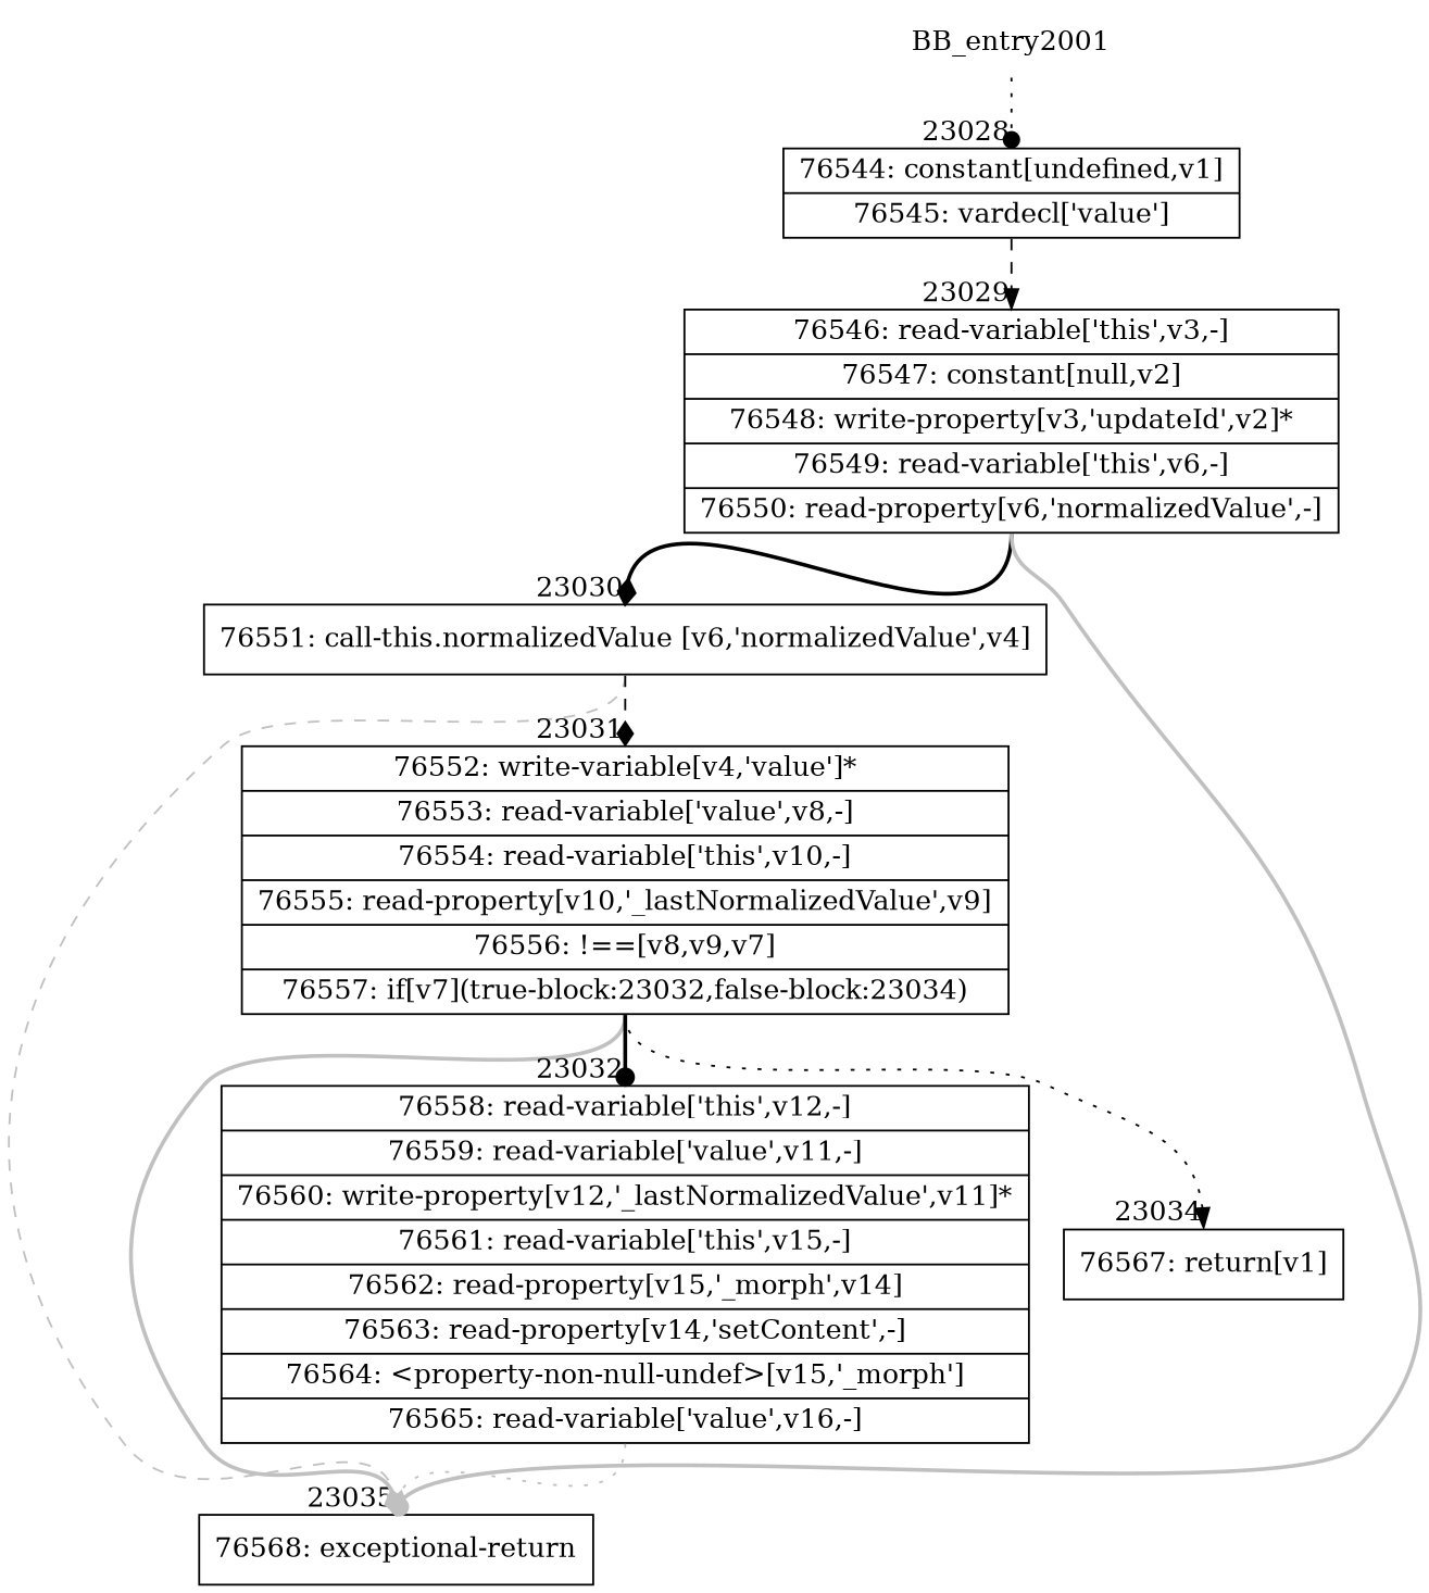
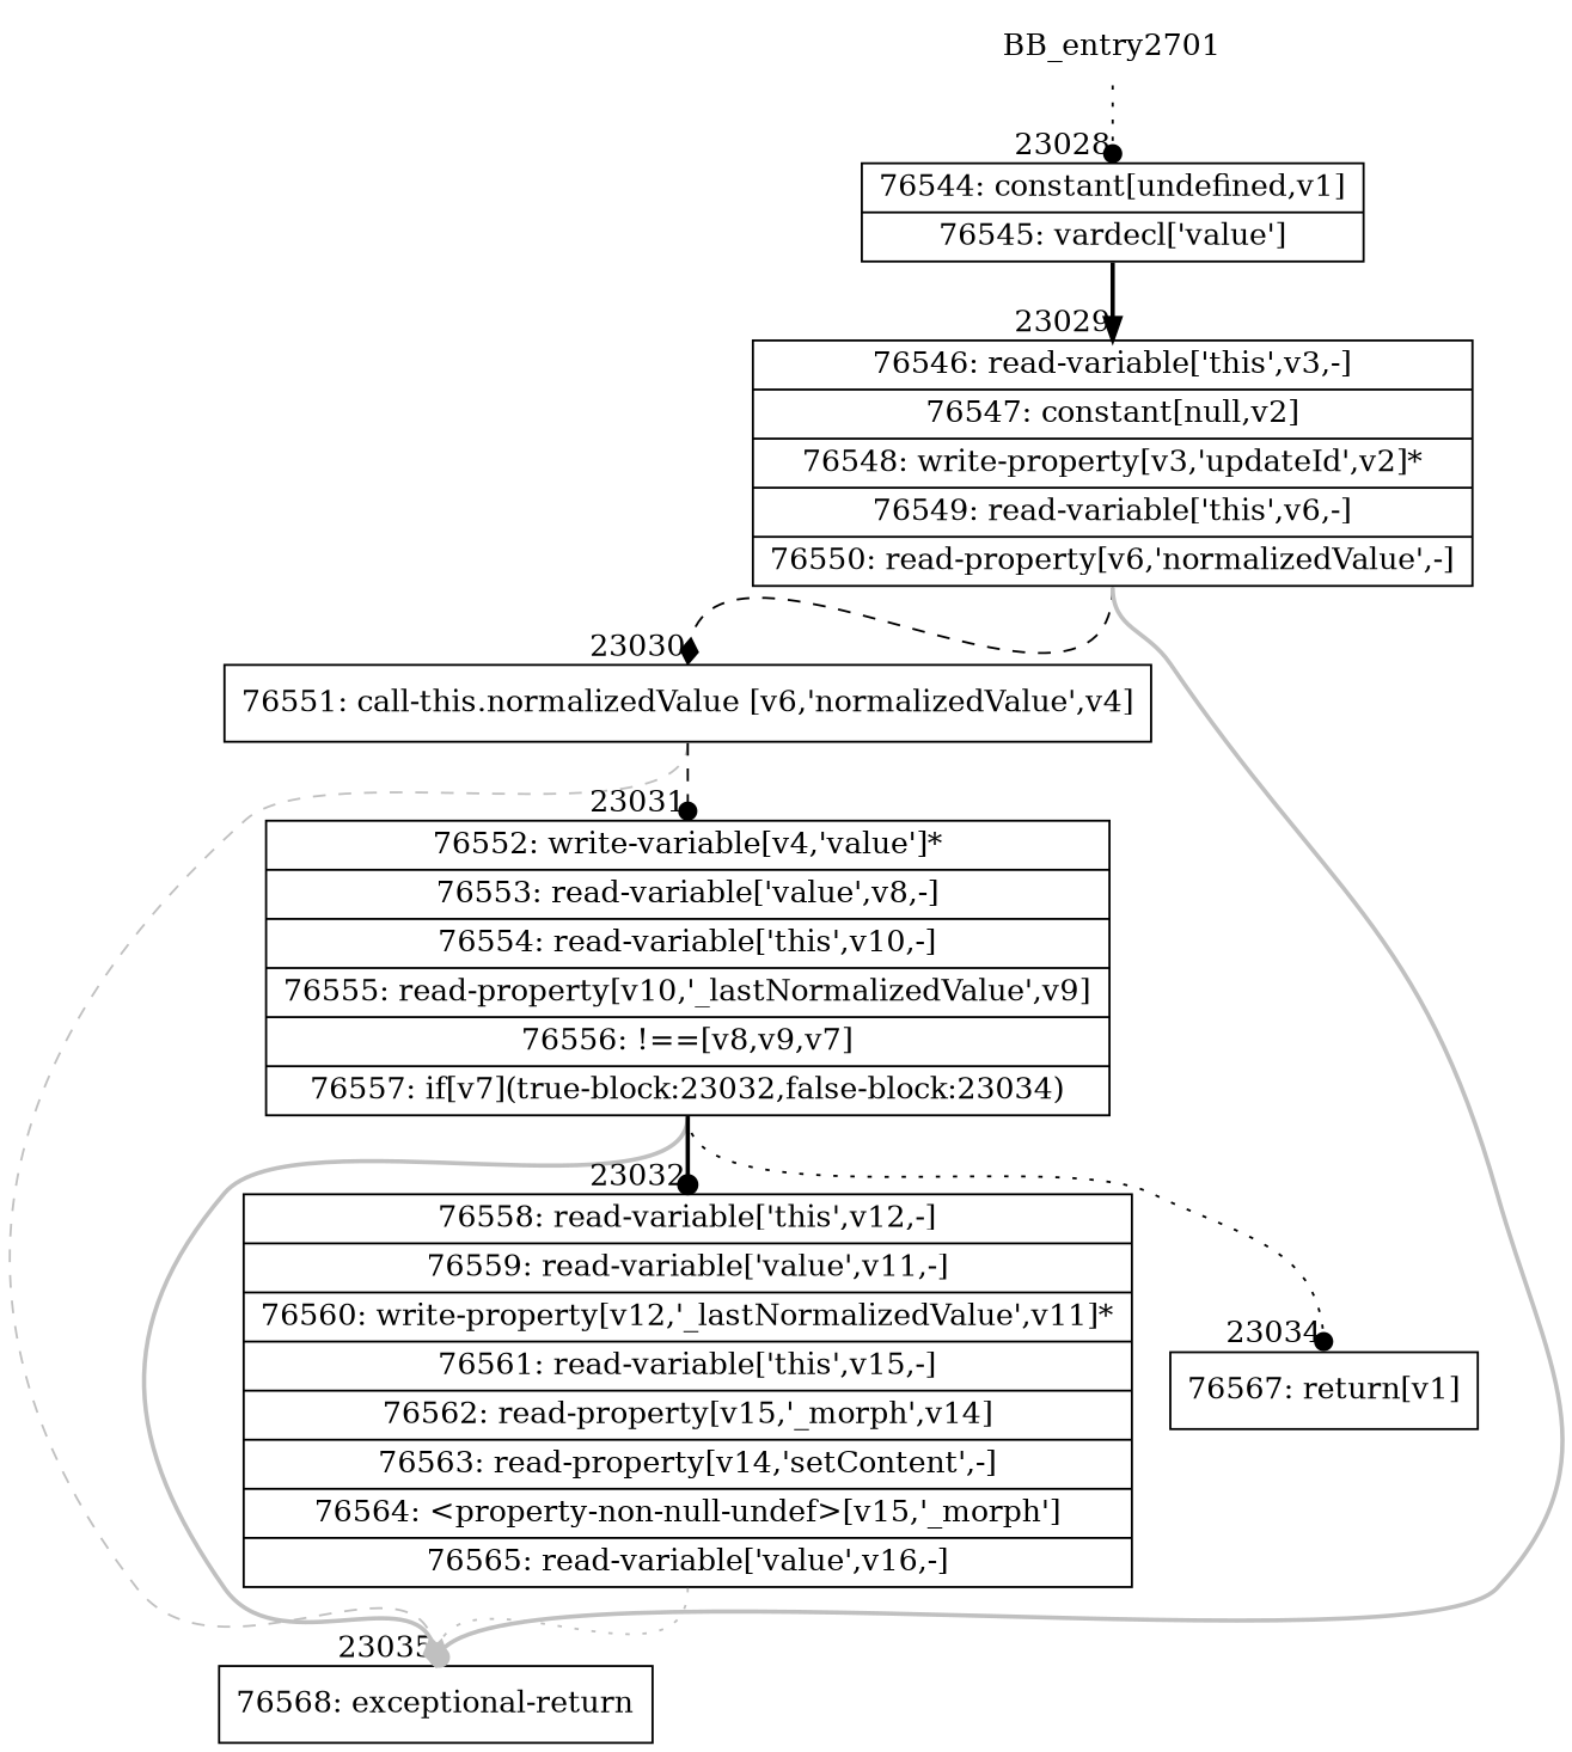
  digraph {
    rankdir=TD
    node [shape=record]
    edge [arrowhead=dot headport=n style=bold tailport=s]
-   BB_entry2001 [shape=none]
+   BB_entry2001 [shape=none label=BB_entry2701]
    n2 [label="{76544: constant[undefined,v1]|76545: vardecl['value']}"]
    n3 [label="{76546: read-variable['this',v3,-]|76547: constant[null,v2]|76548: write-property[v3,'updateId',v2]*|76549: read-variable['this',v6,-]|76550: read-property[v6,'normalizedValue',-]}"]
    n4 [label="{76551: call-this.normalizedValue [v6,'normalizedValue',v4]}"]
    n5 [label="{76568: exceptional-return}"]
    n6 [label="{76552: write-variable[v4,'value']*|76553: read-variable['value',v8,-]|76554: read-variable['this',v10,-]|76555: read-property[v10,'_lastNormalizedValue',v9]|76556: !==[v8,v9,v7]|76557: if[v7](true-block:23032,false-block:23034)}"]
    n7 [label="{76558: read-variable['this',v12,-]|76559: read-variable['value',v11,-]|76560: write-property[v12,'_lastNormalizedValue',v11]*|76561: read-variable['this',v15,-]|76562: read-property[v15,'_morph',v14]|76563: read-property[v14,'setContent',-]|76564: \<property-non-null-undef\>[v15,'_morph']|76565: read-variable['value',v16,-]}"]
    n8 [label="{76567: return[v1]}"]
    BB_entry2001 -> n2 [headlabel="    23028" style=dotted]
-   n2 -> n3 [arrowhead=normal headlabel="      23029" style=dashed]
-   n3 -> n4 [arrowhead=diamond headlabel="      23030"]
+   n2 -> n3 [arrowhead=normal headlabel="      23029"]
+   n3 -> n4 [arrowhead=diamond headlabel="      23030" style=dashed]
    n3 -> n5 [color=gray headlabel="      23035"]
    n4 -> n5 [arrowhead=normal color=gray style=dashed]
-   n4 -> n6 [arrowhead=diamond headlabel="      23031" style=dashed]
+   n4 -> n6 [headlabel="      23031" style=dashed]
    n6 -> n5 [arrowhead=diamond color=gray]
    n6 -> n7 [headlabel="      23032"]
-   n6 -> n8 [arrowhead=normal headlabel="      23034" style=dotted]
+   n6 -> n8 [headlabel="      23034" style=dotted]
    n7 -> n5 [arrowhead=diamond color=gray style=dotted]
  }
